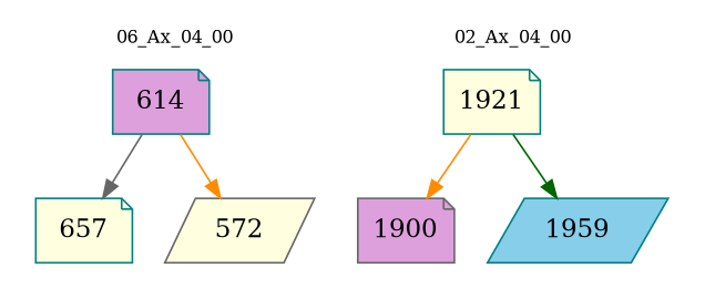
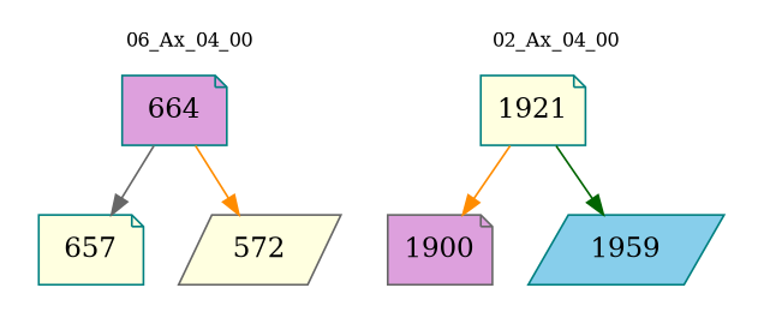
  digraph {
    node [color=teal fillcolor=lightyellow shape=note style=filled]
    edge [arrowhead=normal color=darkorange]
-   n1 [fillcolor=plum label=614]
+   n1 [fillcolor=plum label=664]
    n2 [label=657]
    n3 [color=gray40 label=572 shape=parallelogram]
    n4 [label=1921]
    n5 [color=gray40 fillcolor=plum label=1900]
    n6 [fillcolor=skyblue label=1959 shape=parallelogram]
    subgraph cluster_1 {
      color=white
      fontsize=10
      label="06_Ax_04_00"
      n1
      n2
      n3
    }
    subgraph cluster_2 {
      color=white
      fontsize=10
      label="02_Ax_04_00"
      n4
      n5
      n6
    }
    n1 -> n2 [color=gray40]
    n1 -> n3
    n4 -> n5
    n4 -> n6 [color=darkgreen]
  }
